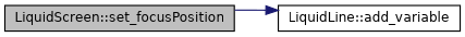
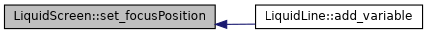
  digraph {
    rankdir=LR
    node [color=black fontname=Helvetica fontsize=11 shape=record style=filled]
    n1 [fillcolor=grey75 fontcolor=black height=0.2 label="LiquidScreen::set_focusPosition" width=0.4]
    n2 [fillcolor=white height=0.2 label="LiquidLine::add_variable" width=0.4]
-   n2 -> n1 [color=midnightblue dir=back fontname=Helvetica fontsize=11 labelfontname=Helvetica labelfontsize=11 style=solid]
+   n1 -> n2 [color=midnightblue dir=back fontname=Helvetica fontsize=11 labelfontname=Helvetica labelfontsize=11 style=solid]
  }
